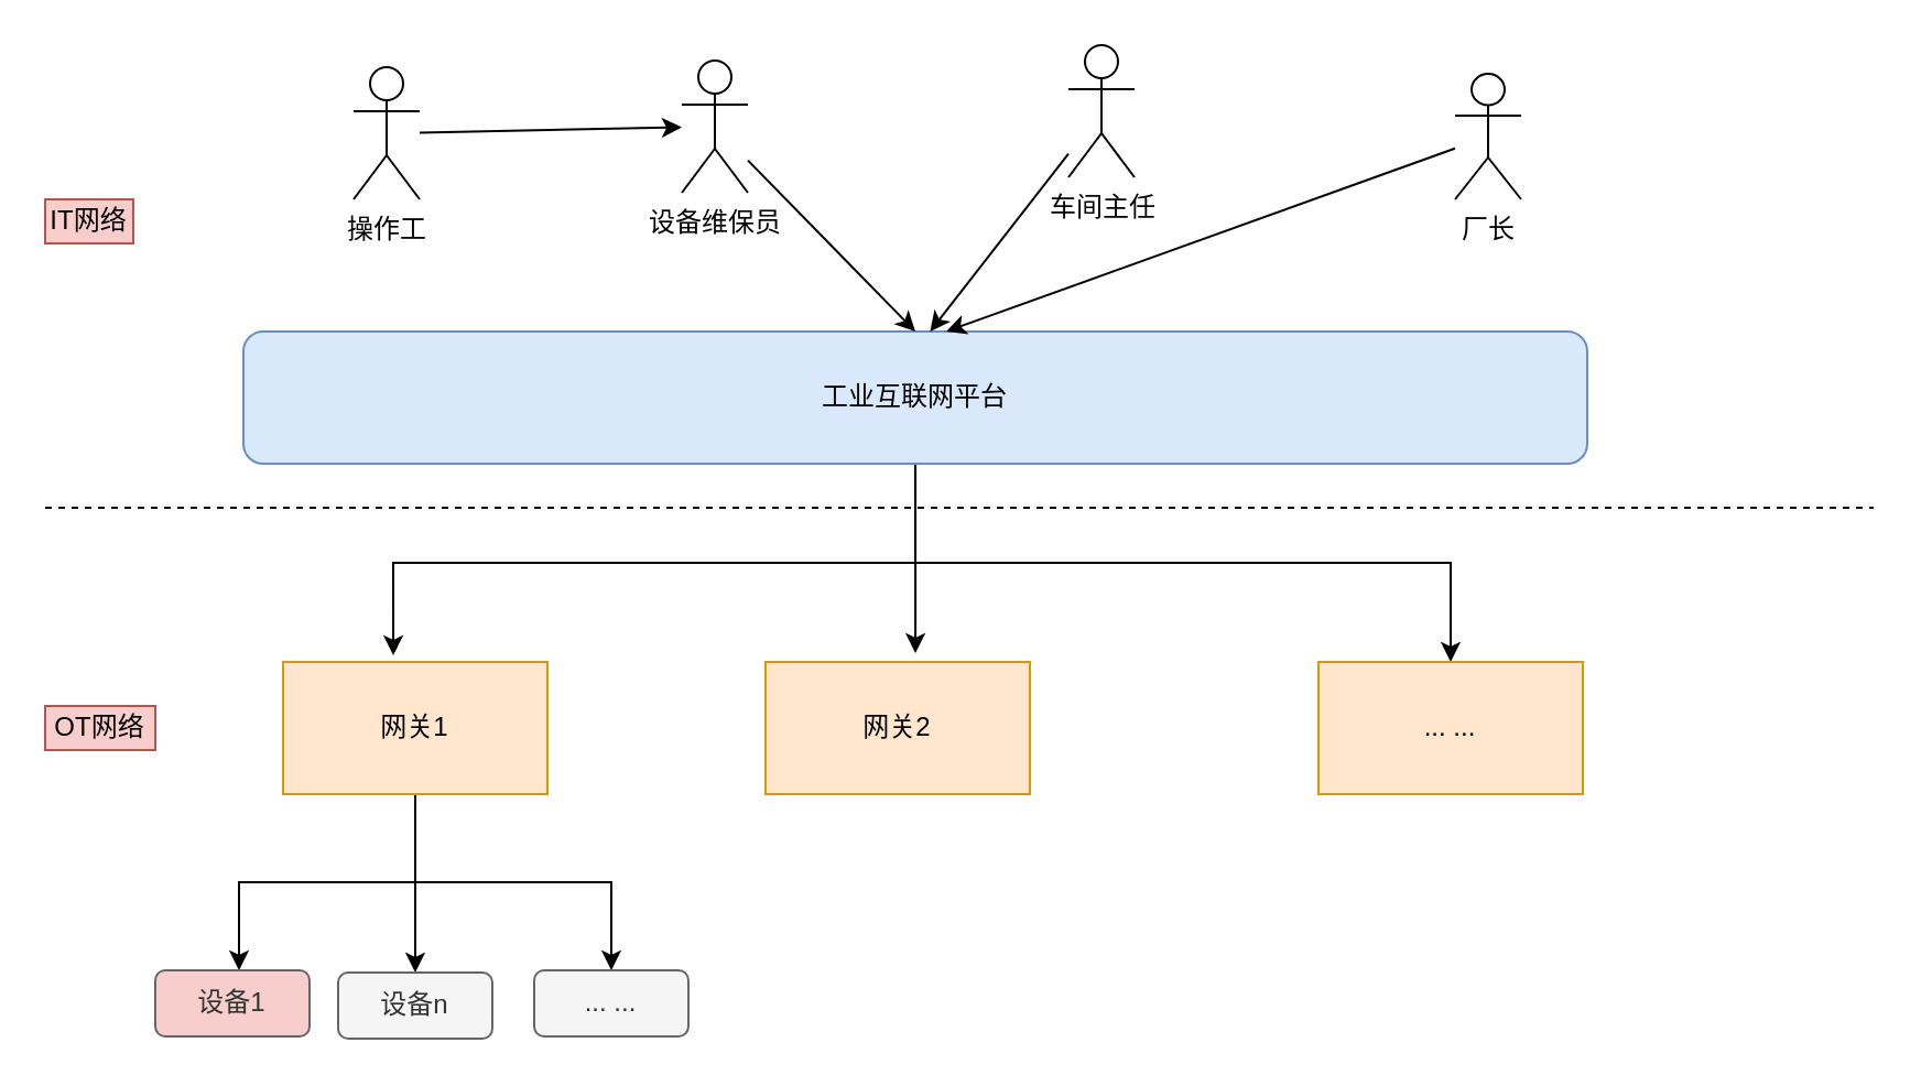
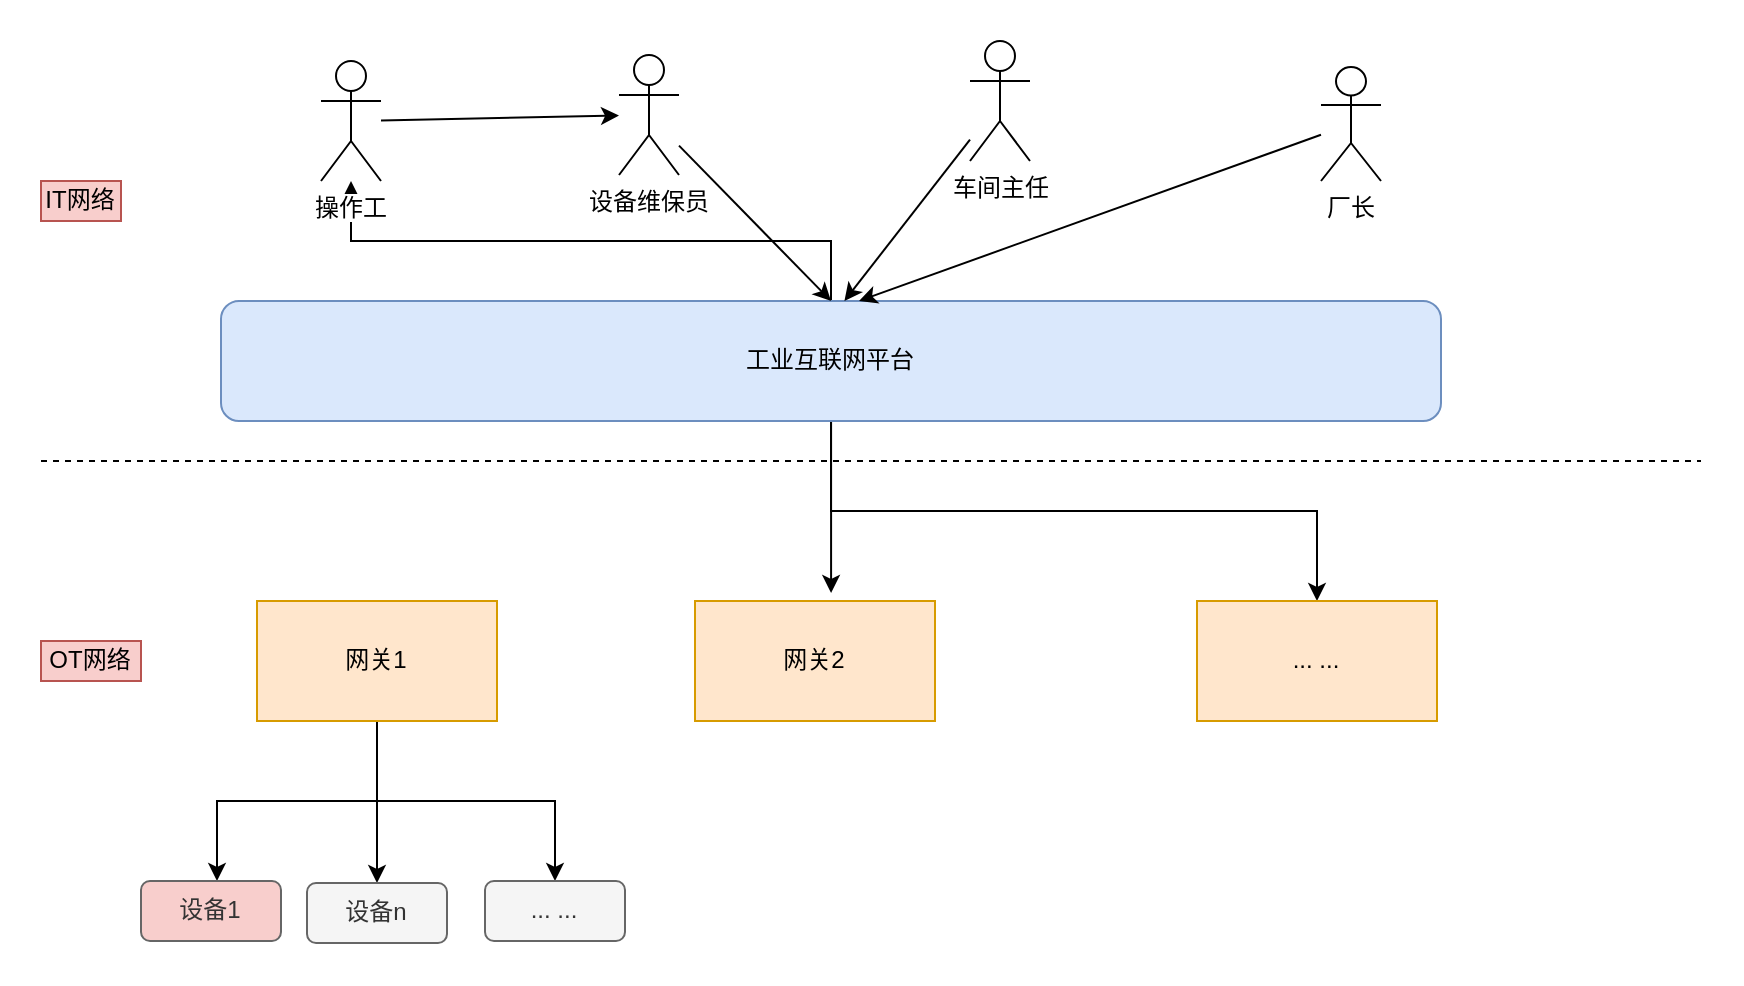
  <mxCell id="0" />
  <mxCell id="1" parent="0" />
- <mxCell id="2" style="edgeStyle=orthogonalEdgeStyle;rounded=0;orthogonalLoop=1;jettySize=auto;html=1;entryX=0.417;entryY=-0.05;entryDx=0;entryDy=0;entryPerimeter=0;" edge="1" parent="1" source="5" target="17"><mxGeometry relative="1" as="geometry" /></mxCell>
+ <mxCell id="2" style="edgeStyle=orthogonalEdgeStyle;rounded=0;orthogonalLoop=1;jettySize=auto;html=1;" edge="1" parent="1" source="5" target="7"><mxGeometry relative="1" as="geometry" /></mxCell>
  <mxCell id="3" style="edgeStyle=orthogonalEdgeStyle;rounded=0;orthogonalLoop=1;jettySize=auto;html=1;entryX=0.567;entryY=-0.067;entryDx=0;entryDy=0;entryPerimeter=0;" edge="1" parent="1" source="5" target="18"><mxGeometry relative="1" as="geometry" /></mxCell>
  <mxCell id="4" style="edgeStyle=orthogonalEdgeStyle;rounded=0;orthogonalLoop=1;jettySize=auto;html=1;entryX=0.5;entryY=0;entryDx=0;entryDy=0;" edge="1" parent="1" source="5" target="19"><mxGeometry relative="1" as="geometry" /></mxCell>
  <mxCell id="5" value="工业互联网平台" style="rounded=1;whiteSpace=wrap;html=1;fillColor=#dae8fc;strokeColor=#6c8ebf;" vertex="1" parent="1"><mxGeometry x="110" y="150" width="610" height="60" as="geometry" /></mxCell>
  <mxCell id="6" value="" style="rounded=0;orthogonalLoop=1;jettySize=auto;html=1;" edge="1" parent="1" source="7" target="9"><mxGeometry relative="1" as="geometry" /></mxCell>
  <mxCell id="7" value="操作工" style="shape=umlActor;verticalLabelPosition=bottom;labelBackgroundColor=#ffffff;verticalAlign=top;html=1;outlineConnect=0;" vertex="1" parent="1"><mxGeometry x="160" y="30" width="30" height="60" as="geometry" /></mxCell>
  <mxCell id="8" value="" style="rounded=0;orthogonalLoop=1;jettySize=auto;html=1;entryX=0.5;entryY=0;entryDx=0;entryDy=0;" edge="1" parent="1" source="9" target="5"><mxGeometry relative="1" as="geometry" /></mxCell>
  <mxCell id="9" value="设备维保员" style="shape=umlActor;verticalLabelPosition=bottom;labelBackgroundColor=#ffffff;verticalAlign=top;html=1;outlineConnect=0;" vertex="1" parent="1"><mxGeometry x="309" y="27" width="30" height="60" as="geometry" /></mxCell>
  <mxCell id="10" value="" style="rounded=0;orthogonalLoop=1;jettySize=auto;html=1;entryX=0.511;entryY=0;entryDx=0;entryDy=0;entryPerimeter=0;" edge="1" parent="1" source="11" target="5"><mxGeometry relative="1" as="geometry" /></mxCell>
  <mxCell id="11" value="车间主任" style="shape=umlActor;verticalLabelPosition=bottom;labelBackgroundColor=#ffffff;verticalAlign=top;html=1;outlineConnect=0;" vertex="1" parent="1"><mxGeometry x="484.5" y="20" width="30" height="60" as="geometry" /></mxCell>
  <mxCell id="12" value="" style="rounded=0;orthogonalLoop=1;jettySize=auto;html=1;entryX=0.523;entryY=0;entryDx=0;entryDy=0;entryPerimeter=0;" edge="1" parent="1" source="13" target="5"><mxGeometry relative="1" as="geometry" /></mxCell>
  <mxCell id="13" value="厂长" style="shape=umlActor;verticalLabelPosition=bottom;labelBackgroundColor=#ffffff;verticalAlign=top;html=1;outlineConnect=0;" vertex="1" parent="1"><mxGeometry x="660" y="33" width="30" height="57" as="geometry" /></mxCell>
  <mxCell id="14" style="edgeStyle=orthogonalEdgeStyle;rounded=0;orthogonalLoop=1;jettySize=auto;html=1;entryX=0.5;entryY=0;entryDx=0;entryDy=0;" edge="1" parent="1"><mxGeometry relative="1" as="geometry"><mxPoint x="188" y="360" as="sourcePoint" /><mxPoint x="108" y="440" as="targetPoint" /><Array as="points"><mxPoint x="188" y="400" /><mxPoint x="108" y="400" /></Array></mxGeometry></mxCell>
  <mxCell id="15" style="edgeStyle=orthogonalEdgeStyle;rounded=0;orthogonalLoop=1;jettySize=auto;html=1;entryX=0.5;entryY=0;entryDx=0;entryDy=0;" edge="1" parent="1" source="17" target="22"><mxGeometry relative="1" as="geometry" /></mxCell>
  <mxCell id="16" style="edgeStyle=orthogonalEdgeStyle;rounded=0;orthogonalLoop=1;jettySize=auto;html=1;entryX=0.5;entryY=0;entryDx=0;entryDy=0;" edge="1" parent="1" source="17" target="21"><mxGeometry relative="1" as="geometry" /></mxCell>
  <mxCell id="17" value="网关1" style="rounded=0;whiteSpace=wrap;html=1;fillColor=#ffe6cc;strokeColor=#d79b00;" vertex="1" parent="1"><mxGeometry x="128" y="300" width="120" height="60" as="geometry" /></mxCell>
  <mxCell id="18" value="网关2" style="rounded=0;whiteSpace=wrap;html=1;fillColor=#ffe6cc;strokeColor=#d79b00;" vertex="1" parent="1"><mxGeometry x="347" y="300" width="120" height="60" as="geometry" /></mxCell>
  <mxCell id="19" value="... ..." style="rounded=0;whiteSpace=wrap;html=1;fillColor=#ffe6cc;strokeColor=#d79b00;" vertex="1" parent="1"><mxGeometry x="598" y="300" width="120" height="60" as="geometry" /></mxCell>
  <mxCell id="20" value="设备1" style="rounded=1;whiteSpace=wrap;html=1;fillColor=#f8cecc;strokeColor=#666666;fontColor=#333333;" vertex="1" parent="1"><mxGeometry x="70" y="440" width="70" height="30" as="geometry" /></mxCell>
  <mxCell id="21" value="... ..." style="rounded=1;whiteSpace=wrap;html=1;fillColor=#f5f5f5;strokeColor=#666666;fontColor=#333333;" vertex="1" parent="1"><mxGeometry x="242" y="440" width="70" height="30" as="geometry" /></mxCell>
  <mxCell id="22" value="设备n" style="rounded=1;whiteSpace=wrap;html=1;fillColor=#f5f5f5;strokeColor=#666666;fontColor=#333333;" vertex="1" parent="1"><mxGeometry x="153" y="441" width="70" height="30" as="geometry" /></mxCell>
  <mxCell id="23" value="" style="endArrow=none;dashed=1;html=1;" edge="1" parent="1"><mxGeometry width="50" height="50" relative="1" as="geometry"><mxPoint y="230" as="sourcePoint" x="20" /><mxPoint x="850" y="230" as="targetPoint" /></mxGeometry></mxCell>
  <mxCell id="24" value="IT网络" style="text;html=1;strokeColor=#b85450;fillColor=#f8cecc;align=center;verticalAlign=middle;whiteSpace=wrap;rounded=0;" vertex="1" parent="1"><mxGeometry y="90" width="40" height="20" as="geometry" x="20" /></mxCell>
  <mxCell id="25" value="OT网络" style="text;html=1;strokeColor=#b85450;fillColor=#f8cecc;align=center;verticalAlign=middle;whiteSpace=wrap;rounded=0;" vertex="1" parent="1"><mxGeometry y="320" width="50" height="20" as="geometry" x="20" /></mxCell>
